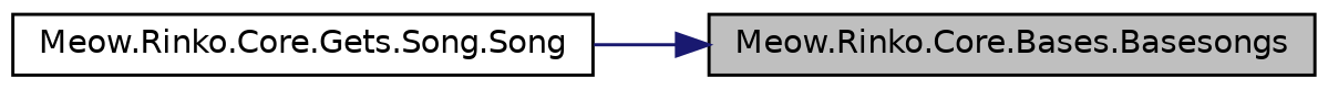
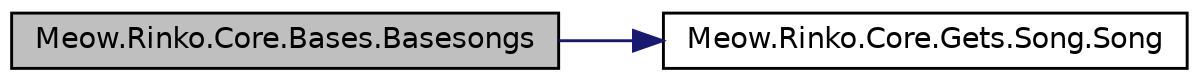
  digraph {
    rankdir=RL
    node [color=black fontname=Helvetica fontsize=10 shape=record style=filled]
    n1 [fillcolor=grey75 fontcolor=black height=0.2 label="Meow.Rinko.Core.Bases.Basesongs" width=0.4]
    n2 [fillcolor=white height=0.2 label="Meow.Rinko.Core.Gets.Song.Song" width=0.4]
-   n1 -> n2 [color=midnightblue dir=back fontname=Helvetica fontsize=10 labelfontname=Helvetica labelfontsize=10 style=solid]
+   n2 -> n1 [color=midnightblue dir=back fontname=Helvetica fontsize=10 labelfontname=Helvetica labelfontsize=10 style=solid]
  }
